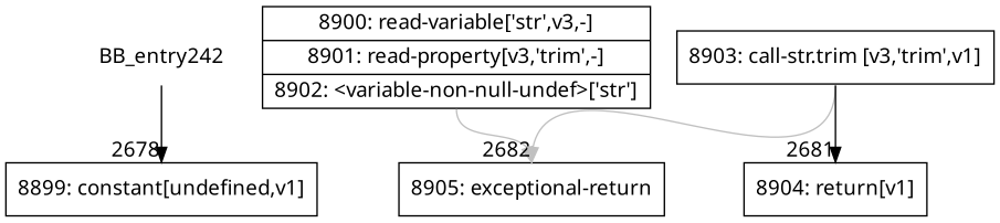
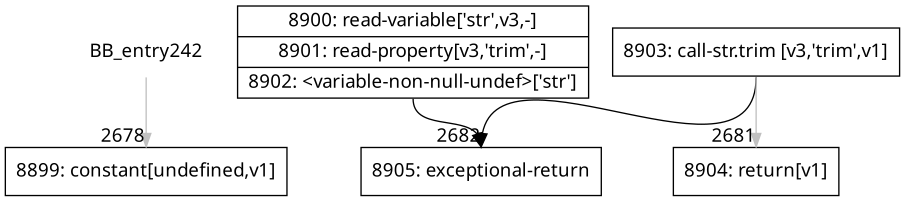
  digraph {
    fontname="Noto Sans"
    rankdir=TD
    node [fontname="Noto Sans" shape=record]
    edge [fontname="Noto Sans" headport=n tailport=s]
    n1 [label=BB_entry242 shape=none]
    n2 [label="{8899: constant[undefined,v1]}"]
    n3 [label="{8900: read-variable['str',v3,-]|8901: read-property[v3,'trim',-]|8902: \<variable-non-null-undef\>['str']}"]
    n4 [label="{8905: exceptional-return}"]
    n5 [label="{8903: call-str.trim [v3,'trim',v1]}"]
    n6 [label="{8904: return[v1]}"]
-   n1 -> n2 [headlabel="    2678"]
-   n3 -> n4 [color=gray headlabel="      2682"]
-   n5 -> n4 [color=gray]
-   n5 -> n6 [headlabel="      2681"]
+   n1 -> n2 [headlabel="    2678" color=gray]
+   n3 -> n4 [color=black headlabel="      2682"]
+   n5 -> n4 [color=black]
+   n5 -> n6 [headlabel="      2681" color=gray]
  }
